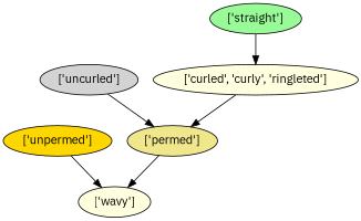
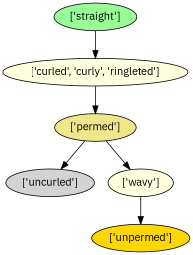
  strict digraph {
    fontname="IBM Plex Sans"
    node [fillcolor=lightyellow fontname="IBM Plex Sans" style=filled]
    edge [fontname="IBM Plex Sans"]
    "['permed']" [fillcolor=khaki]
    "['uncurled']" [fillcolor=lightgrey]
    "['wavy']"
    "['unpermed']" [fillcolor=gold]
    "['curled', 'curly', 'ringleted']"
    "['straight']" [fillcolor=palegreen]
-   "['uncurled']" -> "['permed']"
+   "['permed']" -> "['uncurled']"
    "['permed']" -> "['wavy']"
-   "['unpermed']" -> "['wavy']"
+   "['wavy']" -> "['unpermed']"
    "['curled', 'curly', 'ringleted']" -> "['permed']"
    "['straight']" -> "['curled', 'curly', 'ringleted']"
  }
